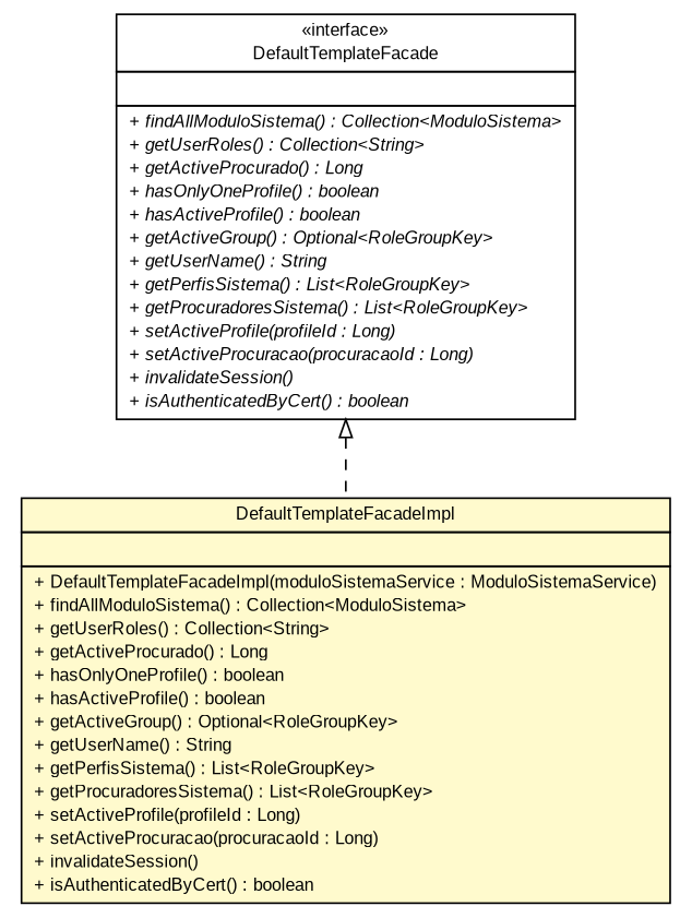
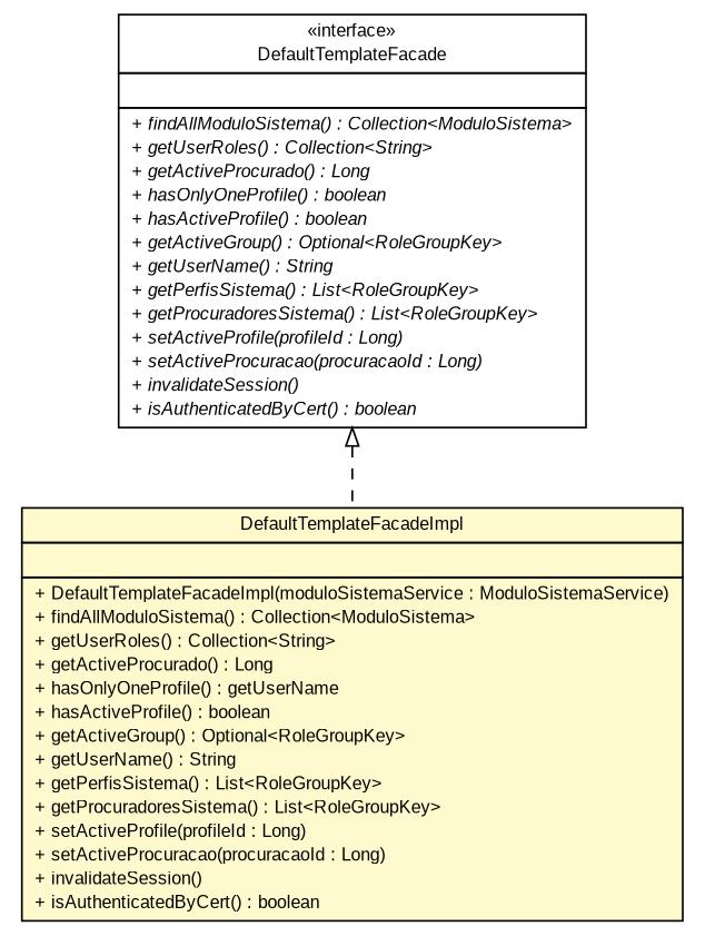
  digraph {
    nodesep=0.25
    ranksep=0.5
    node [fontcolor=black fontname=arial fontsize=10.0 shape=plaintext]
    n1 [label=<<table title="br.gov.to.sefaz.seg.business.authentication.facade.DefaultTemplateFacade" border="0" cellborder="1" cellspacing="0" cellpadding="2" port="p" href="../DefaultTemplateFacade.html"> 		<tr><td><table border="0" cellspacing="0" cellpadding="1"> <tr><td align="center" balign="center"> &#171;interface&#187; </td></tr> <tr><td align="center" balign="center"> DefaultTemplateFacade </td></tr> 		</table></td></tr> 		<tr><td><table border="0" cellspacing="0" cellpadding="1"> <tr><td align="left" balign="left">  </td></tr> 		</table></td></tr> 		<tr><td><table border="0" cellspacing="0" cellpadding="1"> <tr><td align="left" balign="left"><font face="arial italic" point-size="10.0"> + findAllModuloSistema() : Collection&lt;ModuloSistema&gt; </font></td></tr> <tr><td align="left" balign="left"><font face="arial italic" point-size="10.0"> + getUserRoles() : Collection&lt;String&gt; </font></td></tr> <tr><td align="left" balign="left"><font face="arial italic" point-size="10.0"> + getActiveProcurado() : Long </font></td></tr> <tr><td align="left" balign="left"><font face="arial italic" point-size="10.0"> + hasOnlyOneProfile() : boolean </font></td></tr> <tr><td align="left" balign="left"><font face="arial italic" point-size="10.0"> + hasActiveProfile() : boolean </font></td></tr> <tr><td align="left" balign="left"><font face="arial italic" point-size="10.0"> + getActiveGroup() : Optional&lt;RoleGroupKey&gt; </font></td></tr> <tr><td align="left" balign="left"><font face="arial italic" point-size="10.0"> + getUserName() : String </font></td></tr> <tr><td align="left" balign="left"><font face="arial italic" point-size="10.0"> + getPerfisSistema() : List&lt;RoleGroupKey&gt; </font></td></tr> <tr><td align="left" balign="left"><font face="arial italic" point-size="10.0"> + getProcuradoresSistema() : List&lt;RoleGroupKey&gt; </font></td></tr> <tr><td align="left" balign="left"><font face="arial italic" point-size="10.0"> + setActiveProfile(profileId : Long) </font></td></tr> <tr><td align="left" balign="left"><font face="arial italic" point-size="10.0"> + setActiveProcuracao(procuracaoId : Long) </font></td></tr> <tr><td align="left" balign="left"><font face="arial italic" point-size="10.0"> + invalidateSession() </font></td></tr> <tr><td align="left" balign="left"><font face="arial italic" point-size="10.0"> + isAuthenticatedByCert() : boolean </font></td></tr> 		</table></td></tr> 		</table>>]
-   n2 [label=<<table title="br.gov.to.sefaz.seg.business.authentication.facade.impl.DefaultTemplateFacadeImpl" border="0" cellborder="1" cellspacing="0" cellpadding="2" port="p" bgcolor="lemonChiffon" href="./DefaultTemplateFacadeImpl.html"> 		<tr><td><table border="0" cellspacing="0" cellpadding="1"> <tr><td align="center" balign="center"> DefaultTemplateFacadeImpl </td></tr> 		</table></td></tr> 		<tr><td><table border="0" cellspacing="0" cellpadding="1"> <tr><td align="left" balign="left">  </td></tr> 		</table></td></tr> 		<tr><td><table border="0" cellspacing="0" cellpadding="1"> <tr><td align="left" balign="left"> + DefaultTemplateFacadeImpl(moduloSistemaService : ModuloSistemaService) </td></tr> <tr><td align="left" balign="left"> + findAllModuloSistema() : Collection&lt;ModuloSistema&gt; </td></tr> <tr><td align="left" balign="left"> + getUserRoles() : Collection&lt;String&gt; </td></tr> <tr><td align="left" balign="left"> + getActiveProcurado() : Long </td></tr> <tr><td align="left" balign="left"> + hasOnlyOneProfile() : boolean </td></tr> <tr><td align="left" balign="left"> + hasActiveProfile() : boolean </td></tr> <tr><td align="left" balign="left"> + getActiveGroup() : Optional&lt;RoleGroupKey&gt; </td></tr> <tr><td align="left" balign="left"> + getUserName() : String </td></tr> <tr><td align="left" balign="left"> + getPerfisSistema() : List&lt;RoleGroupKey&gt; </td></tr> <tr><td align="left" balign="left"> + getProcuradoresSistema() : List&lt;RoleGroupKey&gt; </td></tr> <tr><td align="left" balign="left"> + setActiveProfile(profileId : Long) </td></tr> <tr><td align="left" balign="left"> + setActiveProcuracao(procuracaoId : Long) </td></tr> <tr><td align="left" balign="left"> + invalidateSession() </td></tr> <tr><td align="left" balign="left"> + isAuthenticatedByCert() : boolean </td></tr> 		</table></td></tr> 		</table>>]
+   n2 [label=<<table title="br.gov.to.sefaz.seg.business.authentication.facade.impl.DefaultTemplateFacadeImpl" border="0" cellborder="1" cellspacing="0" cellpadding="2" port="p" bgcolor="lemonChiffon" href="./DefaultTemplateFacadeImpl.html"> 		<tr><td><table border="0" cellspacing="0" cellpadding="1"> <tr><td align="center" balign="center"> DefaultTemplateFacadeImpl </td></tr> 		</table></td></tr> 		<tr><td><table border="0" cellspacing="0" cellpadding="1"> <tr><td align="left" balign="left">  </td></tr> 		</table></td></tr> 		<tr><td><table border="0" cellspacing="0" cellpadding="1"> <tr><td align="left" balign="left"> + DefaultTemplateFacadeImpl(moduloSistemaService : ModuloSistemaService) </td></tr> <tr><td align="left" balign="left"> + findAllModuloSistema() : Collection&lt;ModuloSistema&gt; </td></tr> <tr><td align="left" balign="left"> + getUserRoles() : Collection&lt;String&gt; </td></tr> <tr><td align="left" balign="left"> + getActiveProcurado() : Long </td></tr> <tr><td align="left" balign="left"> + hasOnlyOneProfile() : getUserName </td></tr> <tr><td align="left" balign="left"> + hasActiveProfile() : boolean </td></tr> <tr><td align="left" balign="left"> + getActiveGroup() : Optional&lt;RoleGroupKey&gt; </td></tr> <tr><td align="left" balign="left"> + getUserName() : String </td></tr> <tr><td align="left" balign="left"> + getPerfisSistema() : List&lt;RoleGroupKey&gt; </td></tr> <tr><td align="left" balign="left"> + getProcuradoresSistema() : List&lt;RoleGroupKey&gt; </td></tr> <tr><td align="left" balign="left"> + setActiveProfile(profileId : Long) </td></tr> <tr><td align="left" balign="left"> + setActiveProcuracao(procuracaoId : Long) </td></tr> <tr><td align="left" balign="left"> + invalidateSession() </td></tr> <tr><td align="left" balign="left"> + isAuthenticatedByCert() : boolean </td></tr> 		</table></td></tr> 		</table>>]
    n1 -> n2 [arrowtail=empty dir=back fontname=arial fontsize=10 headport=p labelfontname=arial labelfontsize=10 style=dashed tailport=p]
  }
